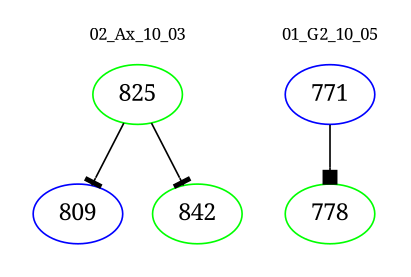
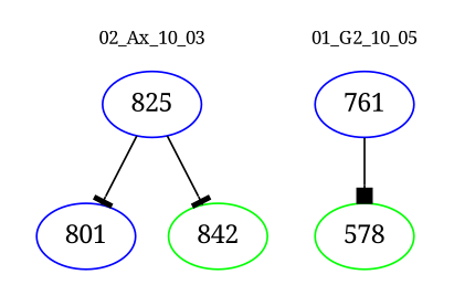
  digraph {
    fontname="Noto Serif"
    node [color=blue fontname="Noto Serif"]
    edge [arrowhead=tee color=black fontname="Noto Serif"]
-   n1 [color=green label=825]
-   n2 [label=809]
+   n1 [label=825]
+   n2 [label=801]
    n3 [color=green label=842]
-   n4 [label=771]
-   n5 [color=green label=778]
+   n4 [label=761]
+   n5 [color=green label=578]
    subgraph cluster_1 {
      color=white
      fontsize=10
      label="02_Ax_10_03"
      n1
      n2
      n3
    }
    subgraph cluster_2 {
      color=white
      fontsize=10
      label="01_G2_10_05"
      n4
      n5
    }
    n1 -> n2
    n1 -> n3
    n4 -> n5 [arrowhead=box]
  }
